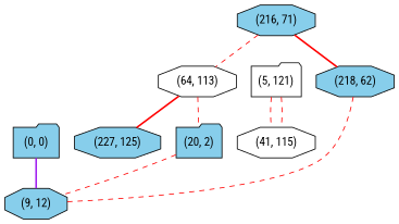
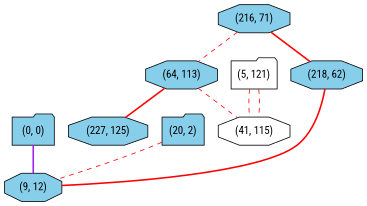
  graph {
    fontname="Roboto Condensed"
    node [fillcolor=skyblue fontname="Roboto Condensed" shape=octagon style=filled]
    edge [color=red fontname="Roboto Condensed" style=dashed weight=1]
    "(0, 0)" [shape=folder]
    "(9, 12)"
    "(216, 71)"
-   "(64, 113)" [fillcolor=white]
+   "(64, 113)"
    "(218, 62)"
    "(227, 125)"
    "(41, 115)" [fillcolor=white]
    "(20, 2)" [shape=folder]
    "(5, 121)" [fillcolor=white shape=folder]
    "(0, 0)" -- "(9, 12)" [color=purple style=bold weight=4]
    "(216, 71)" -- "(64, 113)"
    "(216, 71)" -- "(218, 62)" [style=bold]
    "(64, 113)" -- "(227, 125)" [style=bold]
-   "(64, 113)" -- "(20, 2)"
-   "(218, 62)" -- "(9, 12)"
+   "(64, 113)" -- "(41, 115)"
+   "(218, 62)" -- "(9, 12)" [style=bold]
    "(20, 2)" -- "(9, 12)"
    "(5, 121)" -- "(41, 115)"
    "(5, 121)" -- "(41, 115)"
  }
